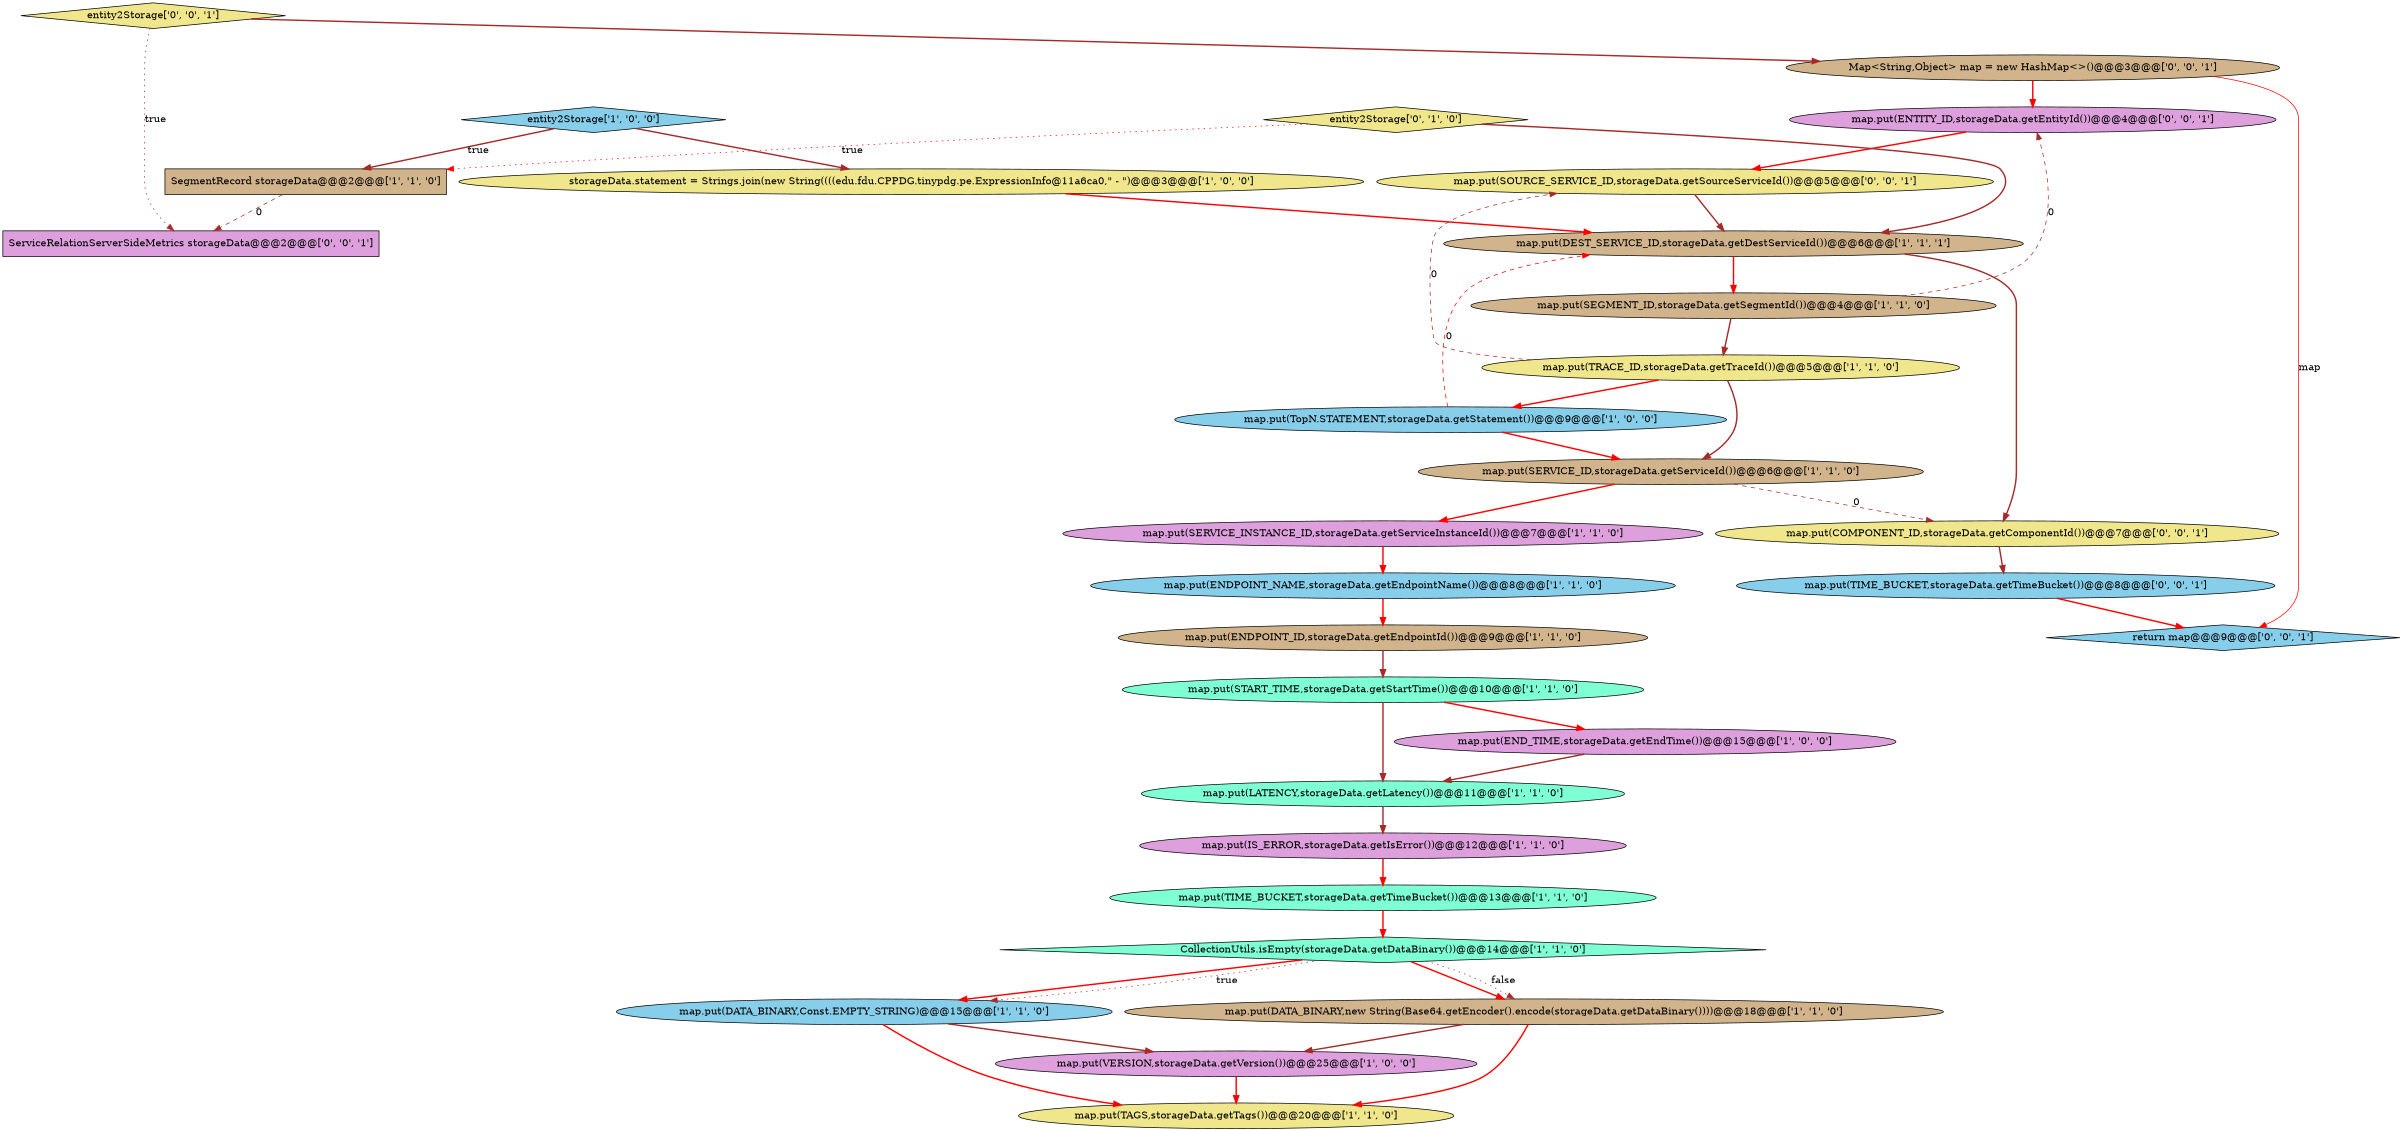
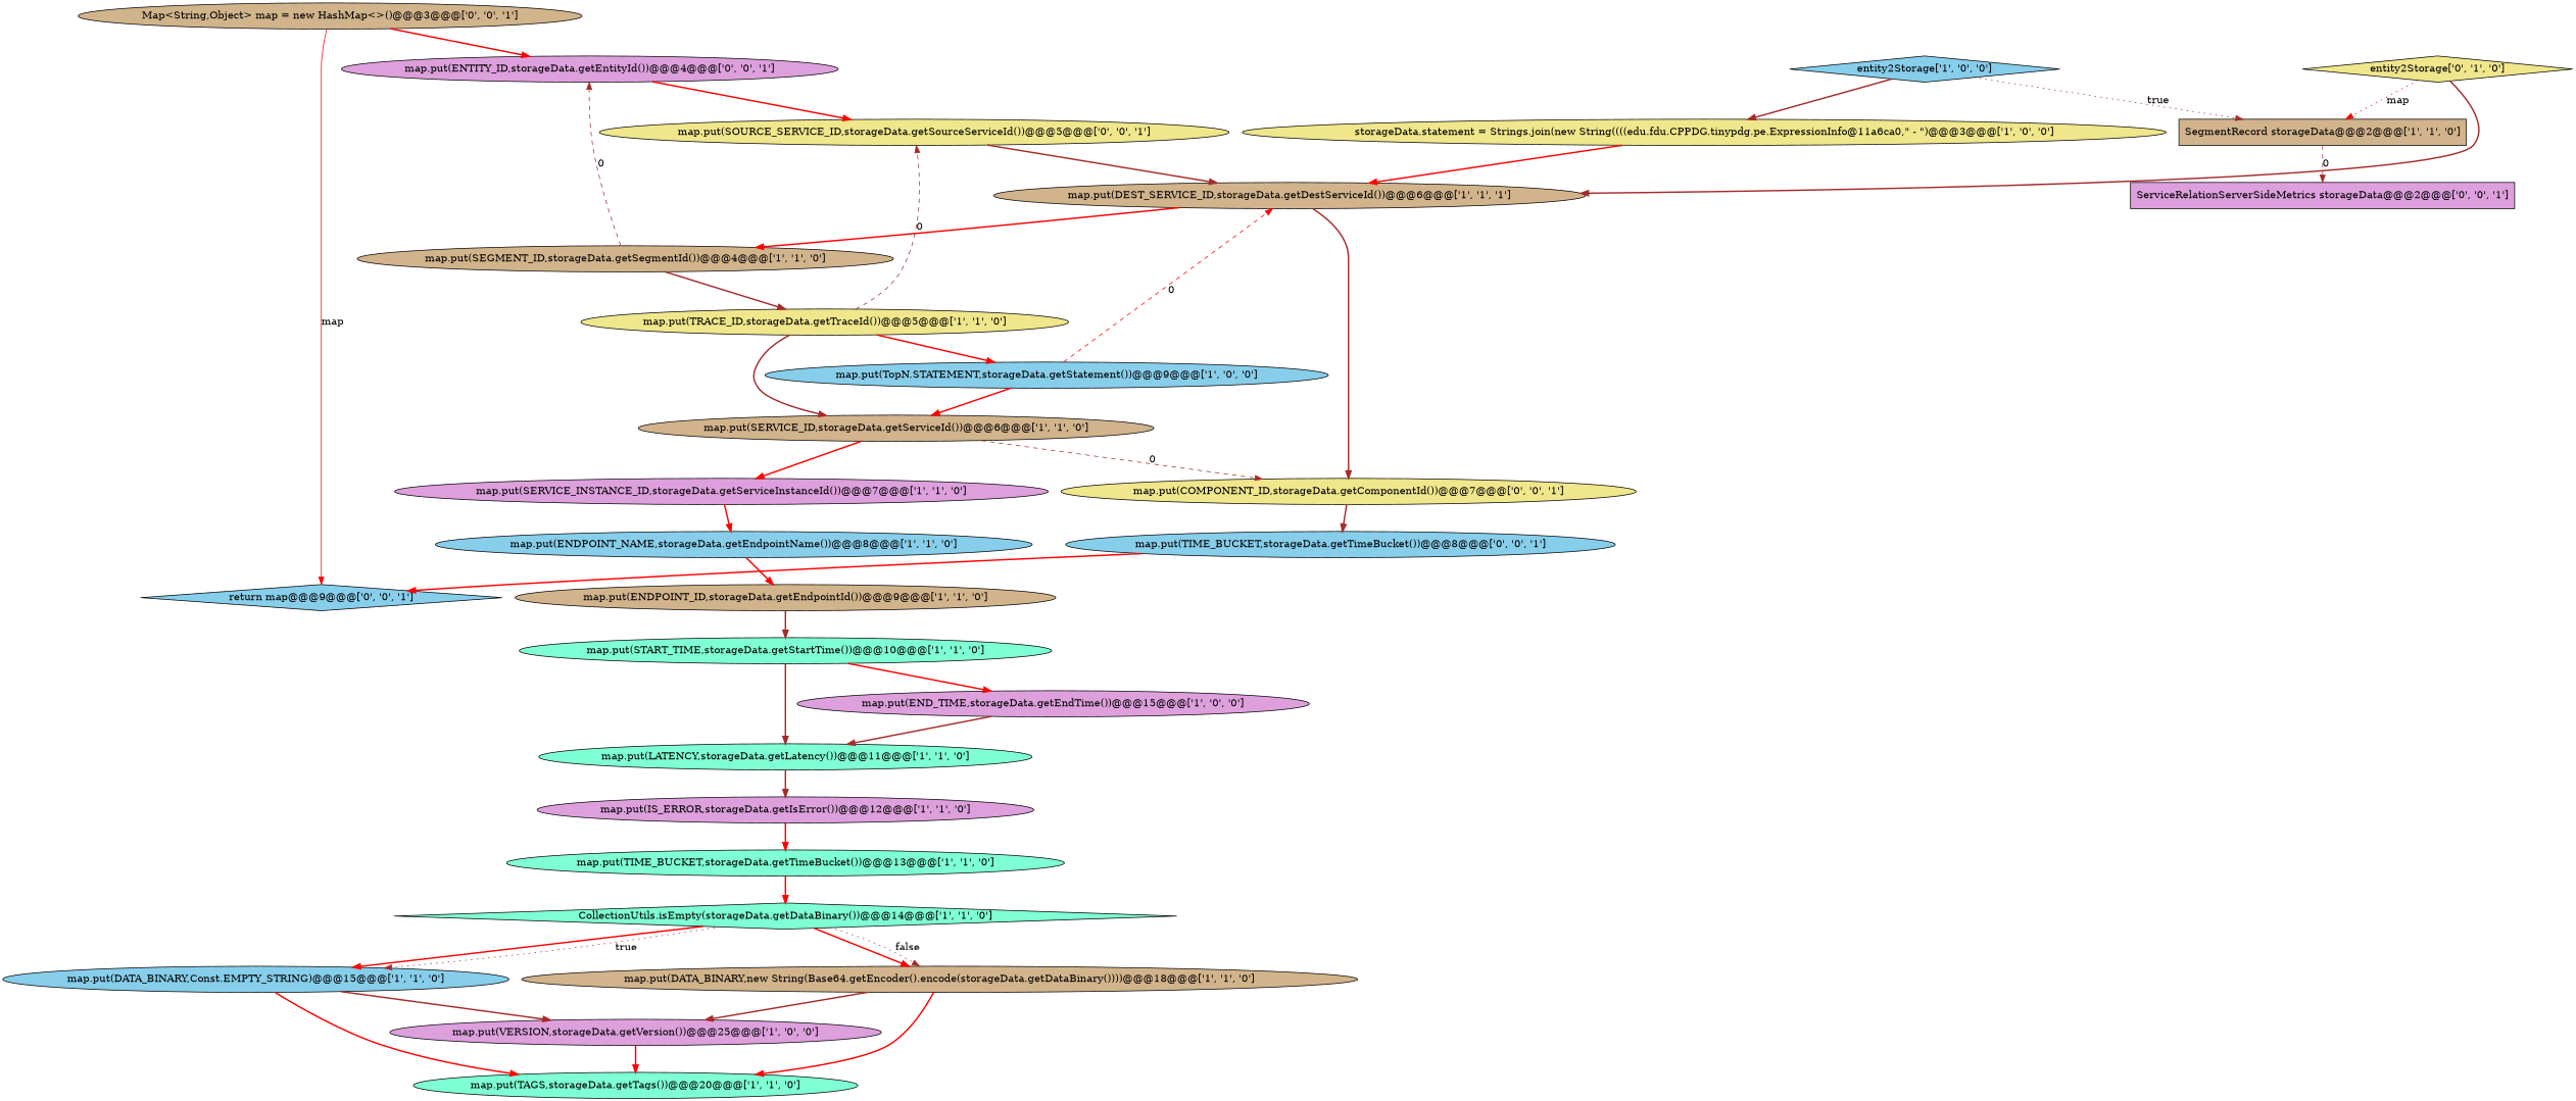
  digraph {
    node [fillcolor=khaki shape=ellipse style=filled]
    edge [color=brown style=bold]
    n1 [fillcolor=skyblue label="map.put(TIME_BUCKET,storageData.getTimeBucket())@@@8@@@['0', '0', '1']"]
    n2 [fillcolor=skyblue label="return map@@@9@@@['0', '0', '1']" shape=diamond]
    n3 [fillcolor=skyblue label="map.put(DATA_BINARY,Const.EMPTY_STRING)@@@15@@@['1', '1', '0']"]
    n4 [fillcolor=plum label="map.put(VERSION,storageData.getVersion())@@@25@@@['1', '0', '0']"]
-   n5 [label="map.put(TAGS,storageData.getTags())@@@20@@@['1', '1', '0']"]
+   n5 [fillcolor=aquamarine label="map.put(TAGS,storageData.getTags())@@@20@@@['1', '1', '0']"]
    n6 [label="map.put(TRACE_ID,storageData.getTraceId())@@@5@@@['1', '1', '0']"]
    n7 [fillcolor=skyblue label="map.put(TopN.STATEMENT,storageData.getStatement())@@@9@@@['1', '0', '0']"]
    n8 [label="map.put(SOURCE_SERVICE_ID,storageData.getSourceServiceId())@@@5@@@['0', '0', '1']"]
    n9 [fillcolor=tan label="map.put(SERVICE_ID,storageData.getServiceId())@@@6@@@['1', '1', '0']"]
    n10 [fillcolor=tan label="map.put(DEST_SERVICE_ID,storageData.getDestServiceId())@@@6@@@['1', '1', '1']"]
    n11 [label="map.put(COMPONENT_ID,storageData.getComponentId())@@@7@@@['0', '0', '1']"]
    n12 [fillcolor=plum label="map.put(SERVICE_INSTANCE_ID,storageData.getServiceInstanceId())@@@7@@@['1', '1', '0']"]
    n13 [fillcolor=tan label="map.put(SEGMENT_ID,storageData.getSegmentId())@@@4@@@['1', '1', '0']"]
    n14 [fillcolor=plum label="map.put(ENTITY_ID,storageData.getEntityId())@@@4@@@['0', '0', '1']"]
    n15 [label="storageData.statement = Strings.join(new String((((edu.fdu.CPPDG.tinypdg.pe.ExpressionInfo@11a6ca0,\" - \")@@@3@@@['1', '0', '0']"]
    n16 [fillcolor=tan label="map.put(ENDPOINT_ID,storageData.getEndpointId())@@@9@@@['1', '1', '0']"]
    n17 [fillcolor=aquamarine label="map.put(START_TIME,storageData.getStartTime())@@@10@@@['1', '1', '0']"]
    n18 [fillcolor=aquamarine label="map.put(LATENCY,storageData.getLatency())@@@11@@@['1', '1', '0']"]
    n19 [fillcolor=plum label="map.put(END_TIME,storageData.getEndTime())@@@15@@@['1', '0', '0']"]
    n20 [fillcolor=aquamarine label="CollectionUtils.isEmpty(storageData.getDataBinary())@@@14@@@['1', '1', '0']" shape=diamond]
    n21 [fillcolor=tan label="map.put(DATA_BINARY,new String(Base64.getEncoder().encode(storageData.getDataBinary())))@@@18@@@['1', '1', '0']"]
    n22 [label="entity2Storage['0', '1', '0']" shape=diamond]
    n23 [fillcolor=tan label="SegmentRecord storageData@@@2@@@['1', '1', '0']" shape=box]
    n24 [fillcolor=plum label="ServiceRelationServerSideMetrics storageData@@@2@@@['0', '0', '1']" shape=box]
    n25 [fillcolor=tan label="Map<String,Object> map = new HashMap<>()@@@3@@@['0', '0', '1']"]
    n26 [fillcolor=aquamarine label="map.put(TIME_BUCKET,storageData.getTimeBucket())@@@13@@@['1', '1', '0']"]
    n27 [fillcolor=skyblue label="map.put(ENDPOINT_NAME,storageData.getEndpointName())@@@8@@@['1', '1', '0']"]
    n28 [fillcolor=skyblue label="entity2Storage['1', '0', '0']" shape=diamond]
-   n29 [label="entity2Storage['0', '0', '1']" shape=diamond]
    n30 [fillcolor=plum label="map.put(IS_ERROR,storageData.getIsError())@@@12@@@['1', '1', '0']"]
    n1 -> n2 [color=red]
    n3 -> n4
    n3 -> n5 [color=red]
    n4 -> n5 [color=red]
    n6 -> n7 [color=red]
    n6 -> n8 [label=0 style=dashed]
    n6 -> n9
    n7 -> n9 [color=red]
    n7 -> n10 [color=red label=0 style=dashed]
    n8 -> n10
    n9 -> n11 [label=0 style=dashed]
    n9 -> n12 [color=red]
    n10 -> n11
    n10 -> n13 [color=red]
    n11 -> n1
    n12 -> n27 [color=red]
    n13 -> n6
    n13 -> n14 [label=0 style=dashed]
    n14 -> n8 [color=red]
    n15 -> n10 [color=red]
    n16 -> n17
    n17 -> n18
    n17 -> n19 [color=red]
    n18 -> n30
    n19 -> n18
    n20 -> n3 [color=red]
    n20 -> n3 [label=true style=dotted]
    n20 -> n21 [color=red]
    n20 -> n21 [label=false style=dotted]
    n21 -> n4
    n21 -> n5 [color=red]
    n22 -> n10
-   n22 -> n23 [color=red label=true style=dotted]
+   n22 -> n23 [color=red label=map style=dotted]
    n23 -> n24 [label=0 style=dashed]
    n25 -> n2 [color=red label=map style=solid]
    n25 -> n14 [color=red]
    n26 -> n20 [color=red]
    n27 -> n16 [color=red]
    n28 -> n15
-   n28 -> n23 [label=true]
-   n29 -> n24 [label=true style=dotted]
-   n29 -> n25
+   n28 -> n23 [label=true style=dotted]
    n30 -> n26 [color=red]
  }
